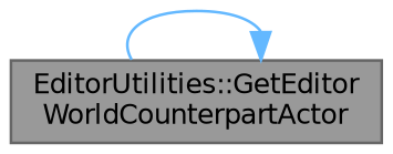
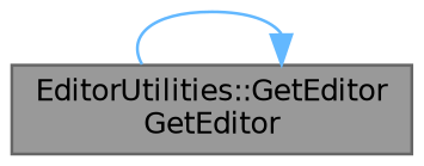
  digraph {
    rankdir=LR
-   n1 [color=gray40 fillcolor=grey60 fontcolor=black fontname=Helvetica fontsize=10 height=0.2 label="EditorUtilities::GetEditor\lWorldCounterpartActor" shape=box style=filled width=0.4]
+   n1 [color=gray40 fillcolor=grey60 fontcolor=black fontname=Helvetica fontsize=10 height=0.2 label="EditorUtilities::GetEditor\lGetEditor" shape=box style=filled width=0.4]
    n1 -> n1 [color=steelblue1 fontname=Helvetica fontsize=10 labelfontname=Helvetica labelfontsize=10 style=solid]
  }
